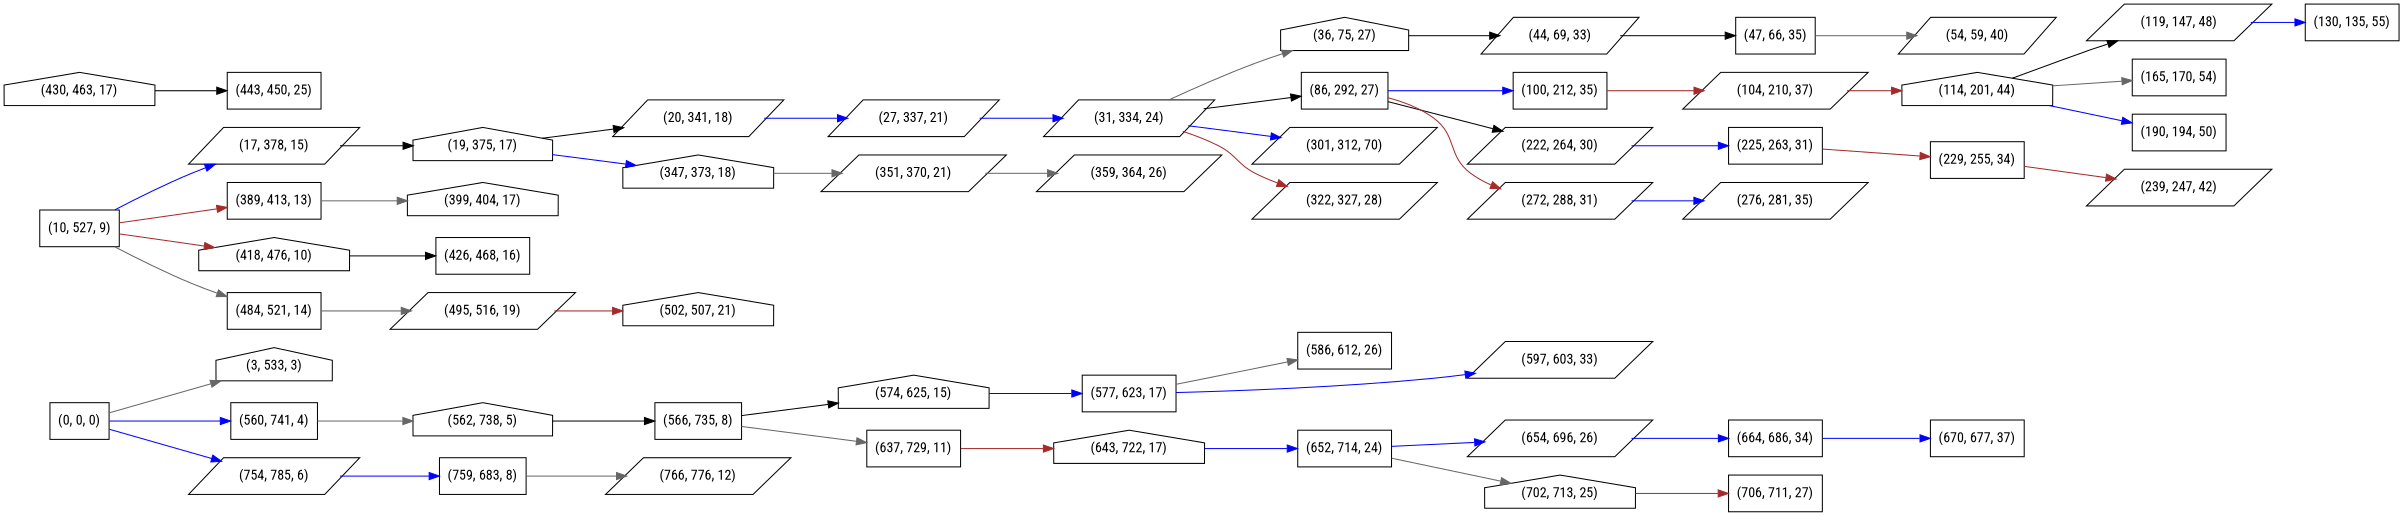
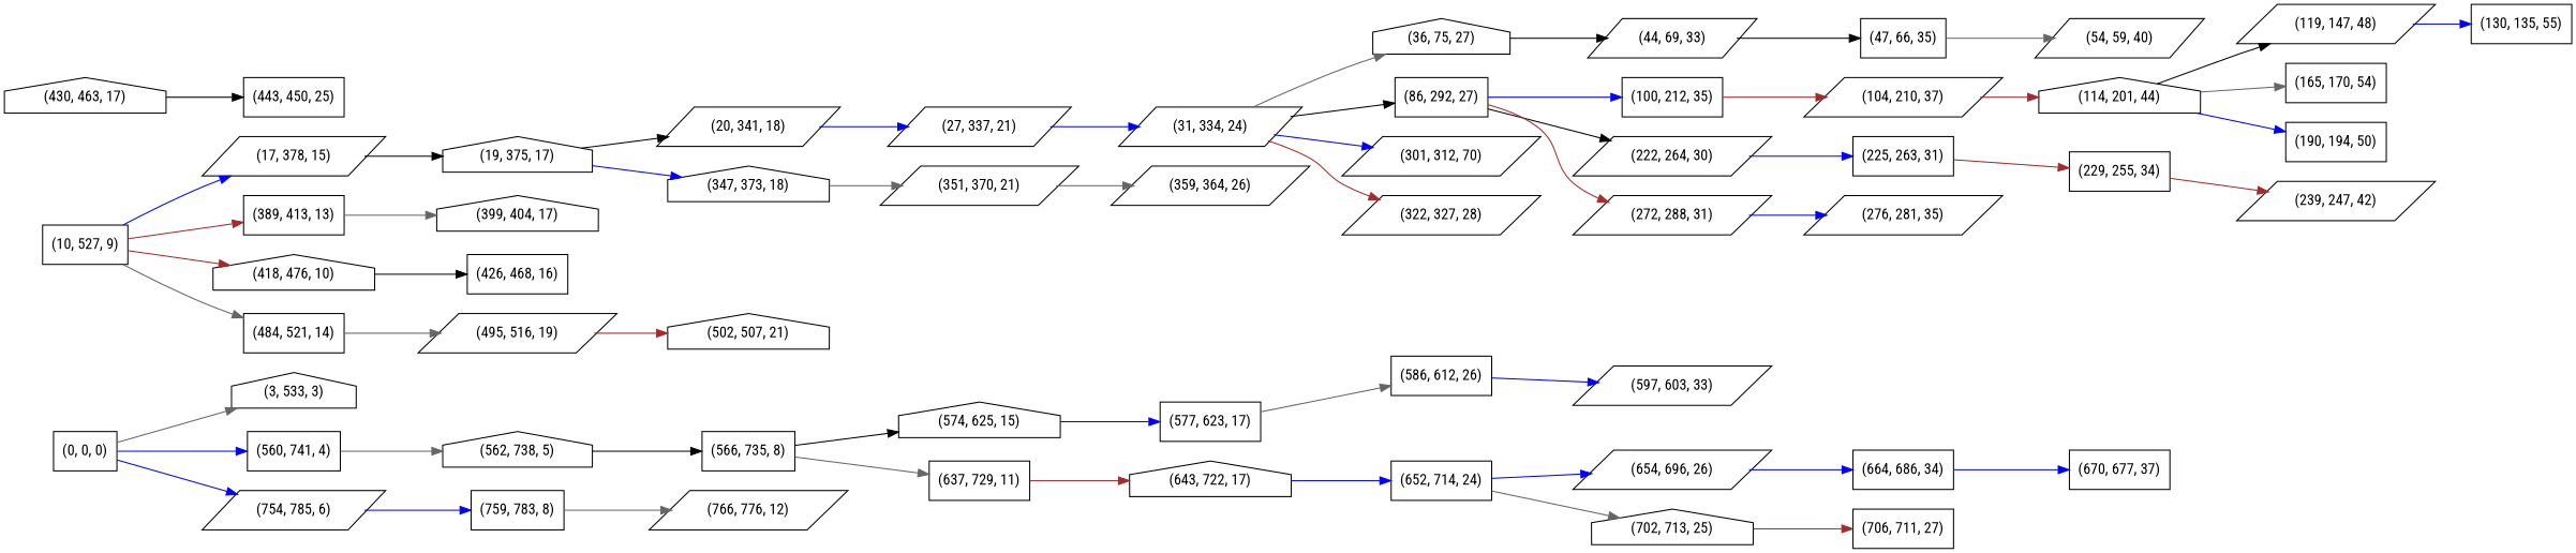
  digraph {
    fontname="Roboto Condensed"
    rankdir=LR
    node [fontname="Roboto Condensed" shape=box]
    edge [color=blue fontname="Roboto Condensed"]
    "(3, 533, 3)" [shape=house]
    "(0, 0, 0)"
    "(560, 741, 4)"
    "(754, 785, 6)" [shape=parallelogram]
    "(562, 738, 5)" [shape=house]
-   "(759, 783, 8)" [label="(759, 683, 8)"]
+   "(759, 783, 8)"
    "(17, 378, 15)" [shape=parallelogram]
    "(10, 527, 9)"
    "(389, 413, 13)"
    "(418, 476, 10)" [shape=house]
    "(484, 521, 14)"
    "(19, 375, 17)" [shape=house]
    "(399, 404, 17)" [shape=house]
    "(426, 468, 16)"
    "(495, 516, 19)" [shape=parallelogram]
    "(20, 341, 18)" [shape=parallelogram]
    "(347, 373, 18)" [shape=house]
    "(27, 337, 21)" [shape=parallelogram]
    "(351, 370, 21)" [shape=parallelogram]
    "(31, 334, 24)" [shape=parallelogram]
    "(36, 75, 27)" [shape=house]
    "(86, 292, 27)"
    n23 [label="(301, 312, 70)" shape=parallelogram]
    "(322, 327, 28)" [shape=parallelogram]
    "(44, 69, 33)" [shape=parallelogram]
    "(100, 212, 35)"
    "(222, 264, 30)" [shape=parallelogram]
    "(272, 288, 31)" [shape=parallelogram]
    "(47, 66, 35)"
    "(54, 59, 40)" [shape=parallelogram]
    "(104, 210, 37)" [shape=parallelogram]
    "(225, 263, 31)"
    "(276, 281, 35)" [shape=parallelogram]
    "(114, 201, 44)" [shape=house]
    "(119, 147, 48)" [shape=parallelogram]
    "(165, 170, 54)"
    "(190, 194, 50)"
    "(130, 135, 55)"
    "(229, 255, 34)"
    "(239, 247, 42)" [shape=parallelogram]
    "(359, 364, 26)" [shape=parallelogram]
    "(430, 463, 17)" [shape=house]
    "(443, 450, 25)"
    "(502, 507, 21)" [shape=house]
    "(566, 735, 8)"
    "(574, 625, 15)" [shape=house]
    "(637, 729, 11)"
    "(577, 623, 17)"
    "(643, 722, 17)" [shape=house]
    "(586, 612, 26)"
    "(597, 603, 33)" [shape=parallelogram]
    "(652, 714, 24)"
    "(654, 696, 26)" [shape=parallelogram]
    "(702, 713, 25)" [shape=house]
    "(664, 686, 34)"
    "(706, 711, 27)"
    "(670, 677, 37)"
    "(766, 776, 12)" [shape=parallelogram]
    "(0, 0, 0)" -> "(3, 533, 3)" [color=gray40]
    "(0, 0, 0)" -> "(560, 741, 4)"
    "(0, 0, 0)" -> "(754, 785, 6)"
    "(560, 741, 4)" -> "(562, 738, 5)" [color=gray40]
    "(754, 785, 6)" -> "(759, 783, 8)"
    "(562, 738, 5)" -> "(566, 735, 8)" [color=black]
    "(759, 783, 8)" -> "(766, 776, 12)" [color=gray40]
    "(17, 378, 15)" -> "(19, 375, 17)" [color=black]
    "(10, 527, 9)" -> "(17, 378, 15)"
    "(10, 527, 9)" -> "(389, 413, 13)" [color=brown]
    "(10, 527, 9)" -> "(418, 476, 10)" [color=brown]
    "(10, 527, 9)" -> "(484, 521, 14)" [color=gray40]
    "(389, 413, 13)" -> "(399, 404, 17)" [color=gray40]
    "(418, 476, 10)" -> "(426, 468, 16)" [color=black]
    "(484, 521, 14)" -> "(495, 516, 19)" [color=gray40]
    "(19, 375, 17)" -> "(20, 341, 18)" [color=black]
    "(19, 375, 17)" -> "(347, 373, 18)"
    "(495, 516, 19)" -> "(502, 507, 21)" [color=brown]
    "(20, 341, 18)" -> "(27, 337, 21)"
    "(347, 373, 18)" -> "(351, 370, 21)" [color=gray40]
    "(27, 337, 21)" -> "(31, 334, 24)"
    "(351, 370, 21)" -> "(359, 364, 26)" [color=gray40]
    "(31, 334, 24)" -> "(36, 75, 27)" [color=gray40]
    "(31, 334, 24)" -> "(86, 292, 27)" [color=black]
    "(31, 334, 24)" -> n23
    "(31, 334, 24)" -> "(322, 327, 28)" [color=brown]
    "(36, 75, 27)" -> "(44, 69, 33)" [color=black]
    "(86, 292, 27)" -> "(100, 212, 35)"
    "(86, 292, 27)" -> "(222, 264, 30)" [color=black]
    "(86, 292, 27)" -> "(272, 288, 31)" [color=brown]
    "(44, 69, 33)" -> "(47, 66, 35)" [color=black]
    "(100, 212, 35)" -> "(104, 210, 37)" [color=brown]
    "(222, 264, 30)" -> "(225, 263, 31)"
    "(272, 288, 31)" -> "(276, 281, 35)"
    "(47, 66, 35)" -> "(54, 59, 40)" [color=gray40]
    "(104, 210, 37)" -> "(114, 201, 44)" [color=brown]
    "(225, 263, 31)" -> "(229, 255, 34)" [color=brown]
    "(114, 201, 44)" -> "(119, 147, 48)" [color=black]
    "(114, 201, 44)" -> "(165, 170, 54)" [color=gray40]
    "(114, 201, 44)" -> "(190, 194, 50)"
    "(119, 147, 48)" -> "(130, 135, 55)"
    "(229, 255, 34)" -> "(239, 247, 42)" [color=brown]
    "(430, 463, 17)" -> "(443, 450, 25)" [color=black]
    "(566, 735, 8)" -> "(574, 625, 15)" [color=black]
    "(566, 735, 8)" -> "(637, 729, 11)" [color=gray40]
    "(574, 625, 15)" -> "(577, 623, 17)"
    "(637, 729, 11)" -> "(643, 722, 17)" [color=brown]
    "(577, 623, 17)" -> "(586, 612, 26)" [color=gray40]
    "(643, 722, 17)" -> "(652, 714, 24)"
-   "(577, 623, 17)" -> "(597, 603, 33)"
+   "(586, 612, 26)" -> "(597, 603, 33)"
    "(652, 714, 24)" -> "(654, 696, 26)"
    "(652, 714, 24)" -> "(702, 713, 25)" [color=gray40]
    "(654, 696, 26)" -> "(664, 686, 34)"
    "(702, 713, 25)" -> "(706, 711, 27)" [color=brown]
    "(664, 686, 34)" -> "(670, 677, 37)"
  }
